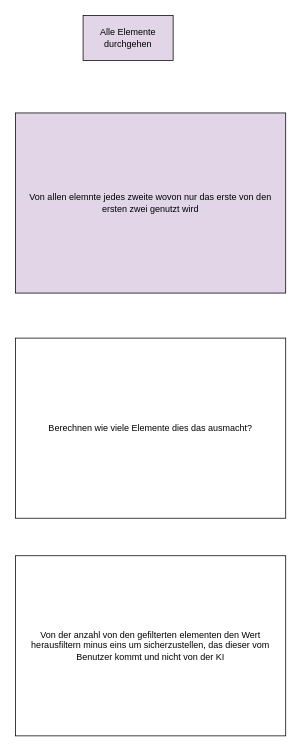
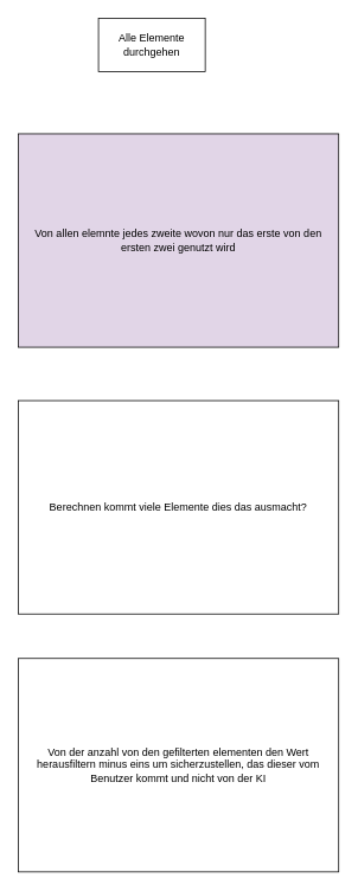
  <mxCell id="0" />
  <mxCell id="1" parent="0" />
- <mxCell id="2" value="Alle Elemente durchgehen" style="rounded=0;whiteSpace=wrap;html=1;fillColor=#e1d5e7;" vertex="1" parent="1"><mxGeometry x="110" y="20" width="120" height="60" as="geometry" /></mxCell>
+ <mxCell id="2" value="Alle Elemente durchgehen" style="rounded=0;whiteSpace=wrap;html=1;" vertex="1" parent="1"><mxGeometry x="110" y="20" width="120" height="60" as="geometry" /></mxCell>
  <mxCell id="3" value="Von allen elemnte jedes zweite wovon nur das erste von den ersten zwei genutzt wird" style="rounded=0;whiteSpace=wrap;html=1;fillColor=#e1d5e7;" vertex="1" parent="1"><mxGeometry x="20" y="150" width="360" height="240" as="geometry" /></mxCell>
- <mxCell id="4" value="Berechnen wie viele Elemente dies das ausmacht?" style="rounded=0;whiteSpace=wrap;html=1;" vertex="1" parent="1"><mxGeometry x="20" y="450" width="360" height="240" as="geometry" /></mxCell>
+ <mxCell id="4" value="Berechnen kommt viele Elemente dies das ausmacht?" style="rounded=0;whiteSpace=wrap;html=1;" vertex="1" parent="1"><mxGeometry x="20" y="450" width="360" height="240" as="geometry" /></mxCell>
  <mxCell id="5" value="Von der anzahl von den gefilterten elementen den Wert herausfiltern minus eins um sicherzustellen, das dieser vom Benutzer kommt und nicht von der KI" style="rounded=0;whiteSpace=wrap;html=1;" vertex="1" parent="1"><mxGeometry x="20" y="740" width="360" height="240" as="geometry" /></mxCell>
